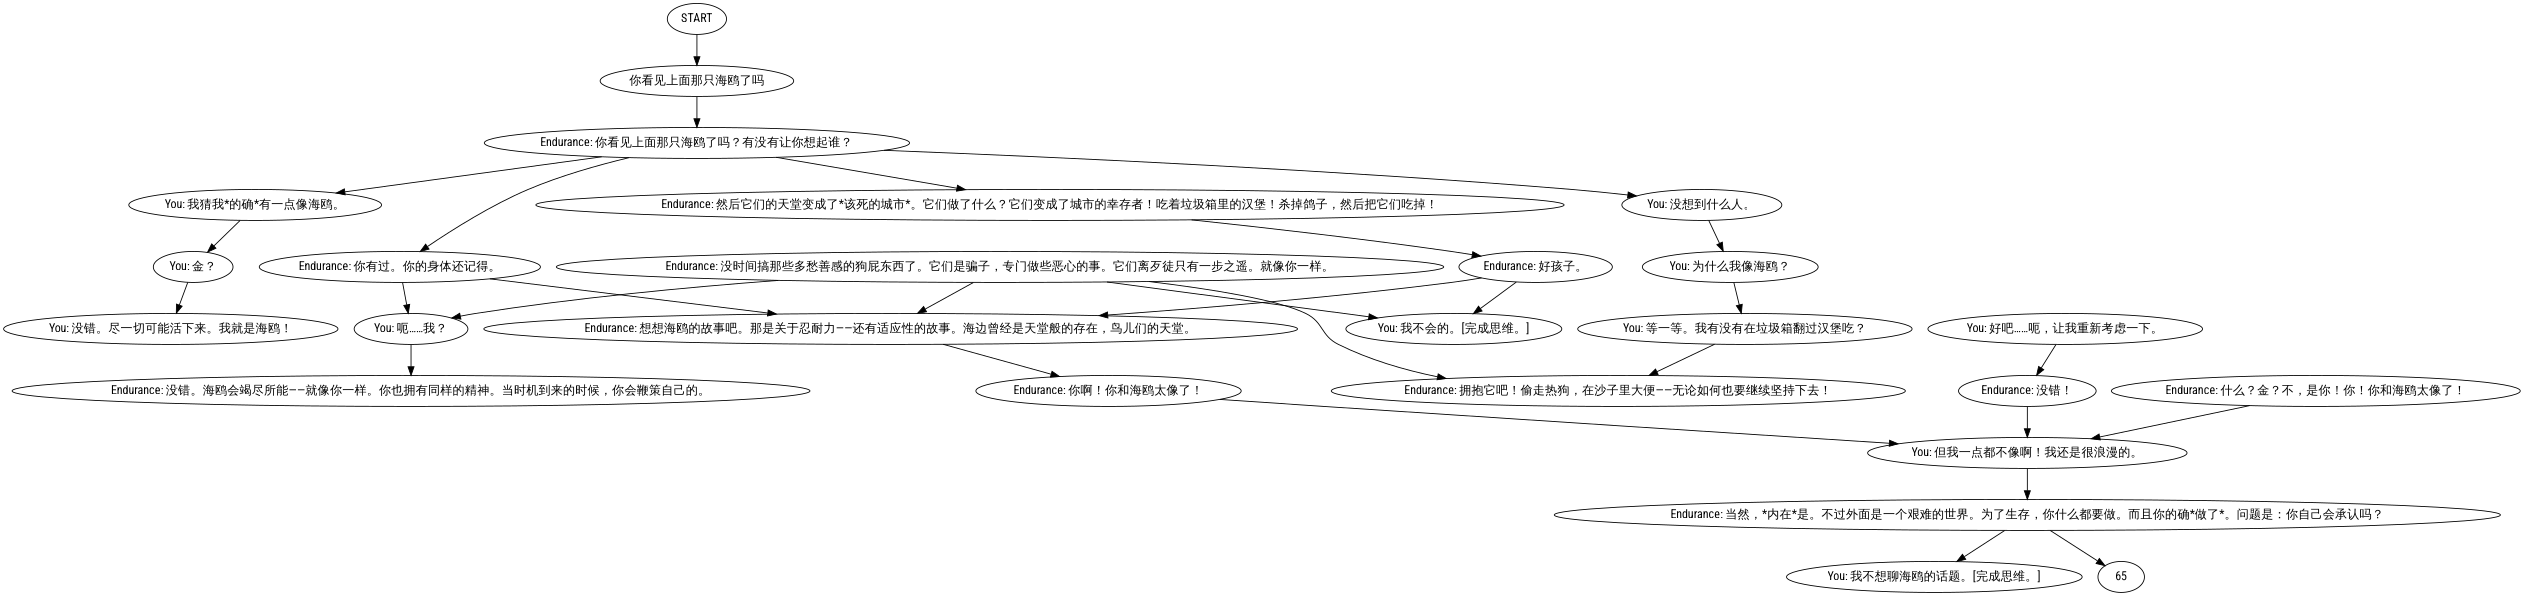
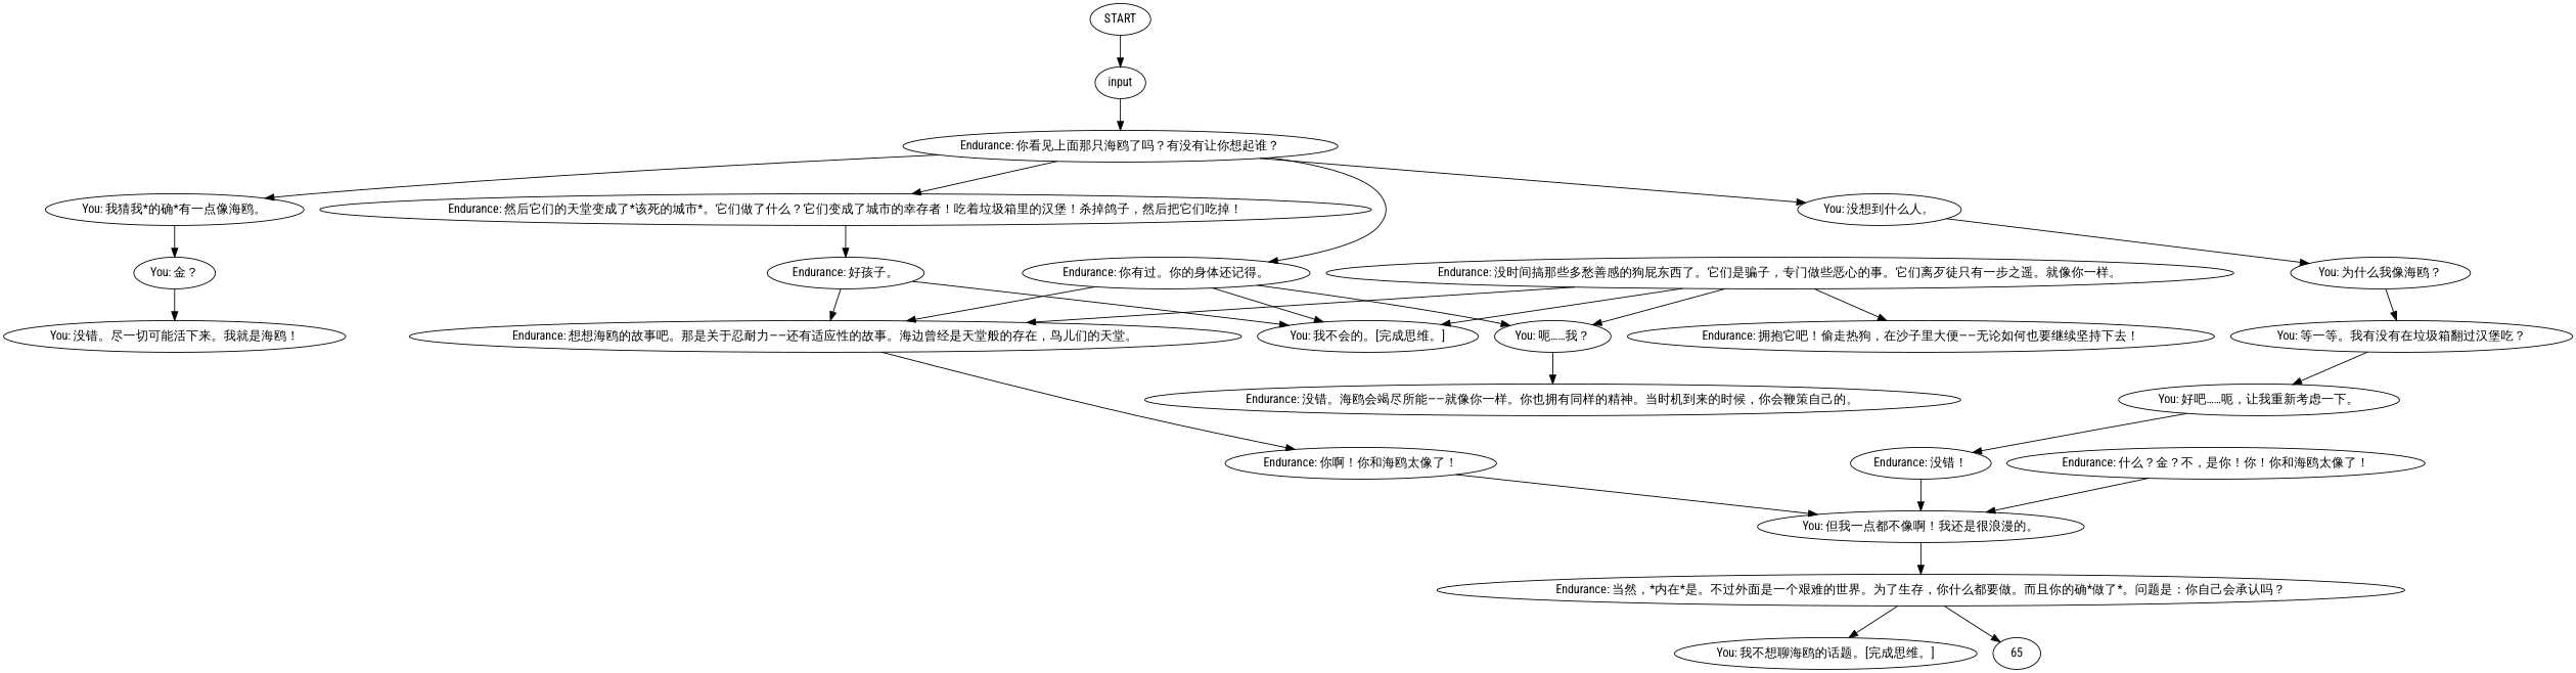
  digraph {
    fontname="Roboto Condensed"
    node [fontname="Roboto Condensed"]
    edge [fontname="Roboto Condensed"]
    n1 [label=START]
-   n2 [label="你看见上面那只海鸥了吗"]
+   n2 [label=input]
    n3 [label="Endurance: 你看见上面那只海鸥了吗？有没有让你想起谁？"]
    n4 [label="You: 我猜我*的确*有一点像海鸥。"]
    n5 [label="Endurance: 然后它们的天堂变成了*该死的城市*。它们做了什么？它们变成了城市的幸存者！吃着垃圾箱里的汉堡！杀掉鸽子，然后把它们吃掉！"]
    n6 [label="You: 没想到什么人。"]
    n7 [label="Endurance: 你有过。你的身体还记得。"]
    n8 [label="Endurance: 当然，*内在*是。不过外面是一个艰难的世界。为了生存，你什么都要做。而且你的确*做了*。问题是：你自己会承认吗？"]
    n9 [label="You: 我不想聊海鸥的话题。[完成思维。]"]
    n10 [label=65]
    n11 [label="You: 金？"]
    n12 [label="Endurance: 好孩子。"]
    n13 [label="You: 为什么我像海鸥？"]
    n14 [label="Endurance: 想想海鸥的故事吧。那是关于忍耐力——还有适应性的故事。海边曾经是天堂般的存在，鸟儿们的天堂。"]
    n15 [label="You: 我不会的。[完成思维。]"]
    n16 [label="You: 呃……我？"]
    n17 [label="Endurance: 没时间搞那些多愁善感的狗屁东西了。它们是骗子，专门做些恶心的事。它们离歹徒只有一步之遥。就像你一样。"]
    n18 [label="Endurance: 拥抱它吧！偷走热狗，在沙子里大便——无论如何也要继续坚持下去！"]
    n19 [label="Endurance: 你啊！你和海鸥太像了！"]
    n20 [label="Endurance: 没错。海鸥会竭尽所能——就像你一样。你也拥有同样的精神。当时机到来的时候，你会鞭策自己的。"]
    n21 [label="Endurance: 没错！"]
    n22 [label="You: 但我一点都不像啊！我还是很浪漫的。"]
    n23 [label="You: 没错。尽一切可能活下来。我就是海鸥！"]
    n24 [label="You: 等一等。我有没有在垃圾箱翻过汉堡吃？"]
    n25 [label="You: 好吧……呃，让我重新考虑一下。"]
    n26 [label="Endurance: 什么？金？不，是你！你！你和海鸥太像了！"]
    n1 -> n2
    n2 -> n3
    n3 -> n4
    n3 -> n5
    n3 -> n6
    n3 -> n7
    n4 -> n11
    n5 -> n12
    n6 -> n13
    n7 -> n14
+   n7 -> n15
    n7 -> n16
    n8 -> n9
    n8 -> n10
    n11 -> n23
    n12 -> n14
    n12 -> n15
    n13 -> n24
    n14 -> n19
    n16 -> n20
    n17 -> n14
    n17 -> n15
    n17 -> n16
    n17 -> n18
    n19 -> n22
    n21 -> n22
    n22 -> n8
-   n24 -> n18
+   n24 -> n25
    n25 -> n21
    n26 -> n22
  }
